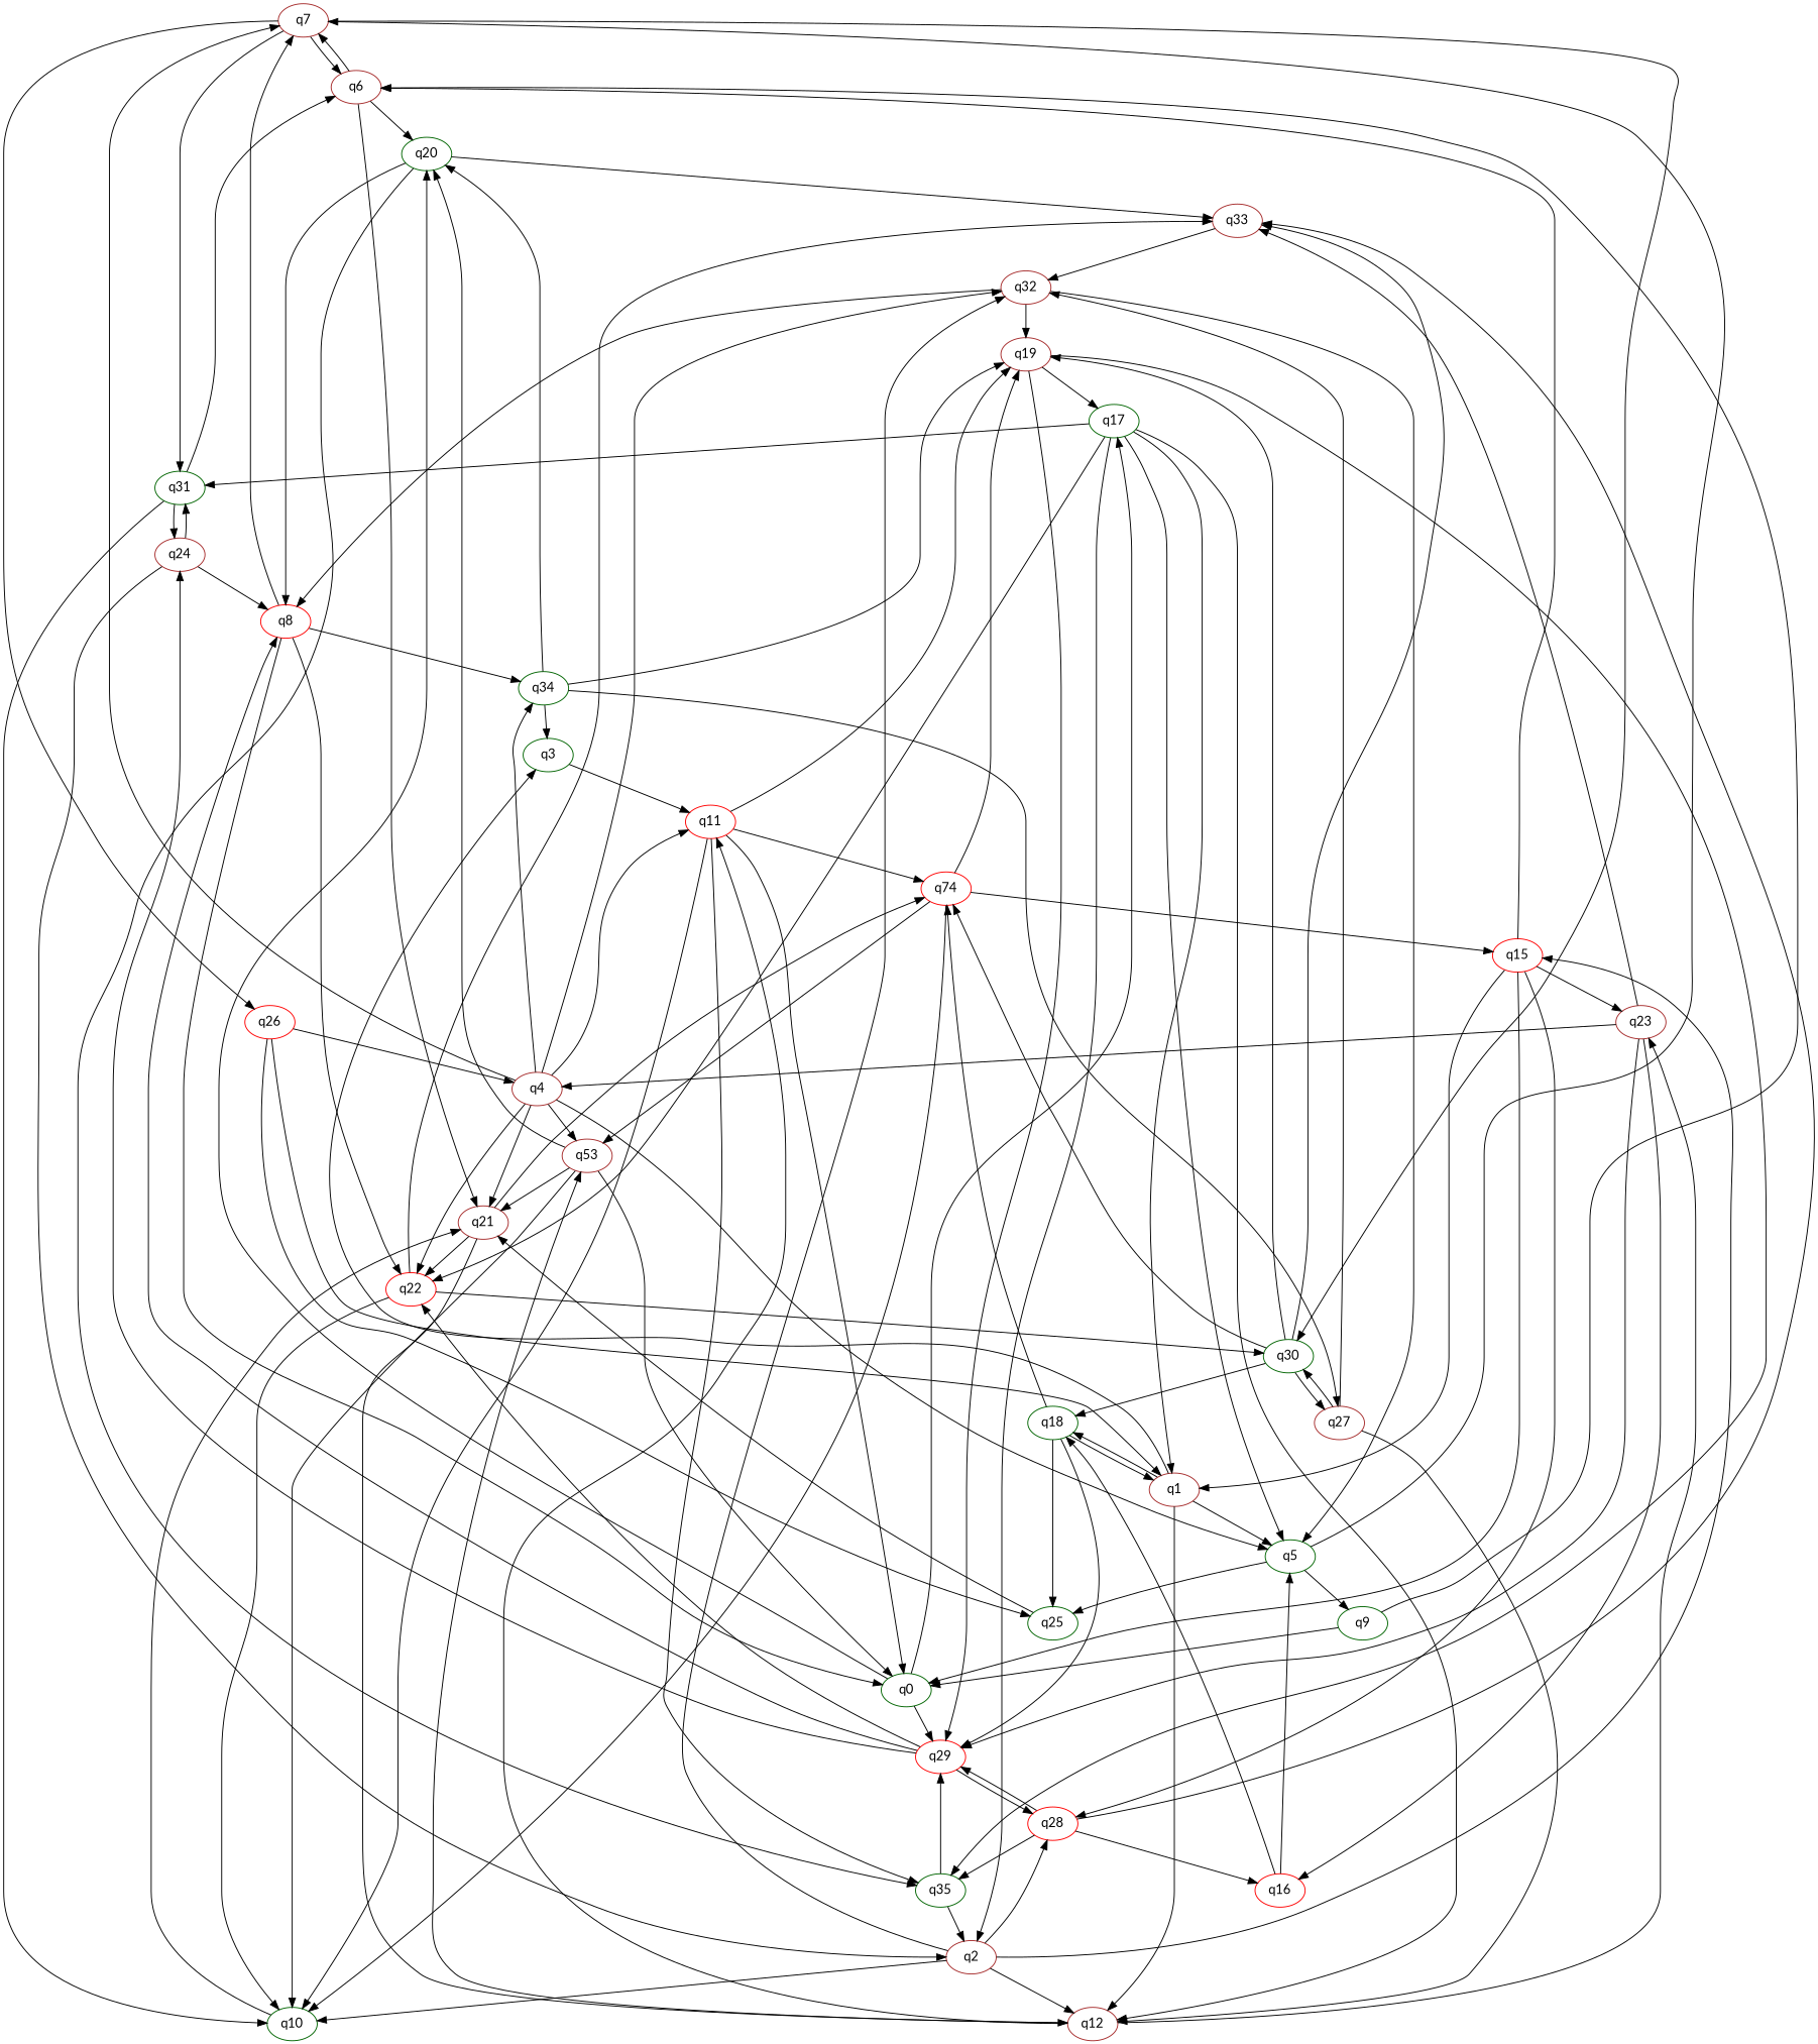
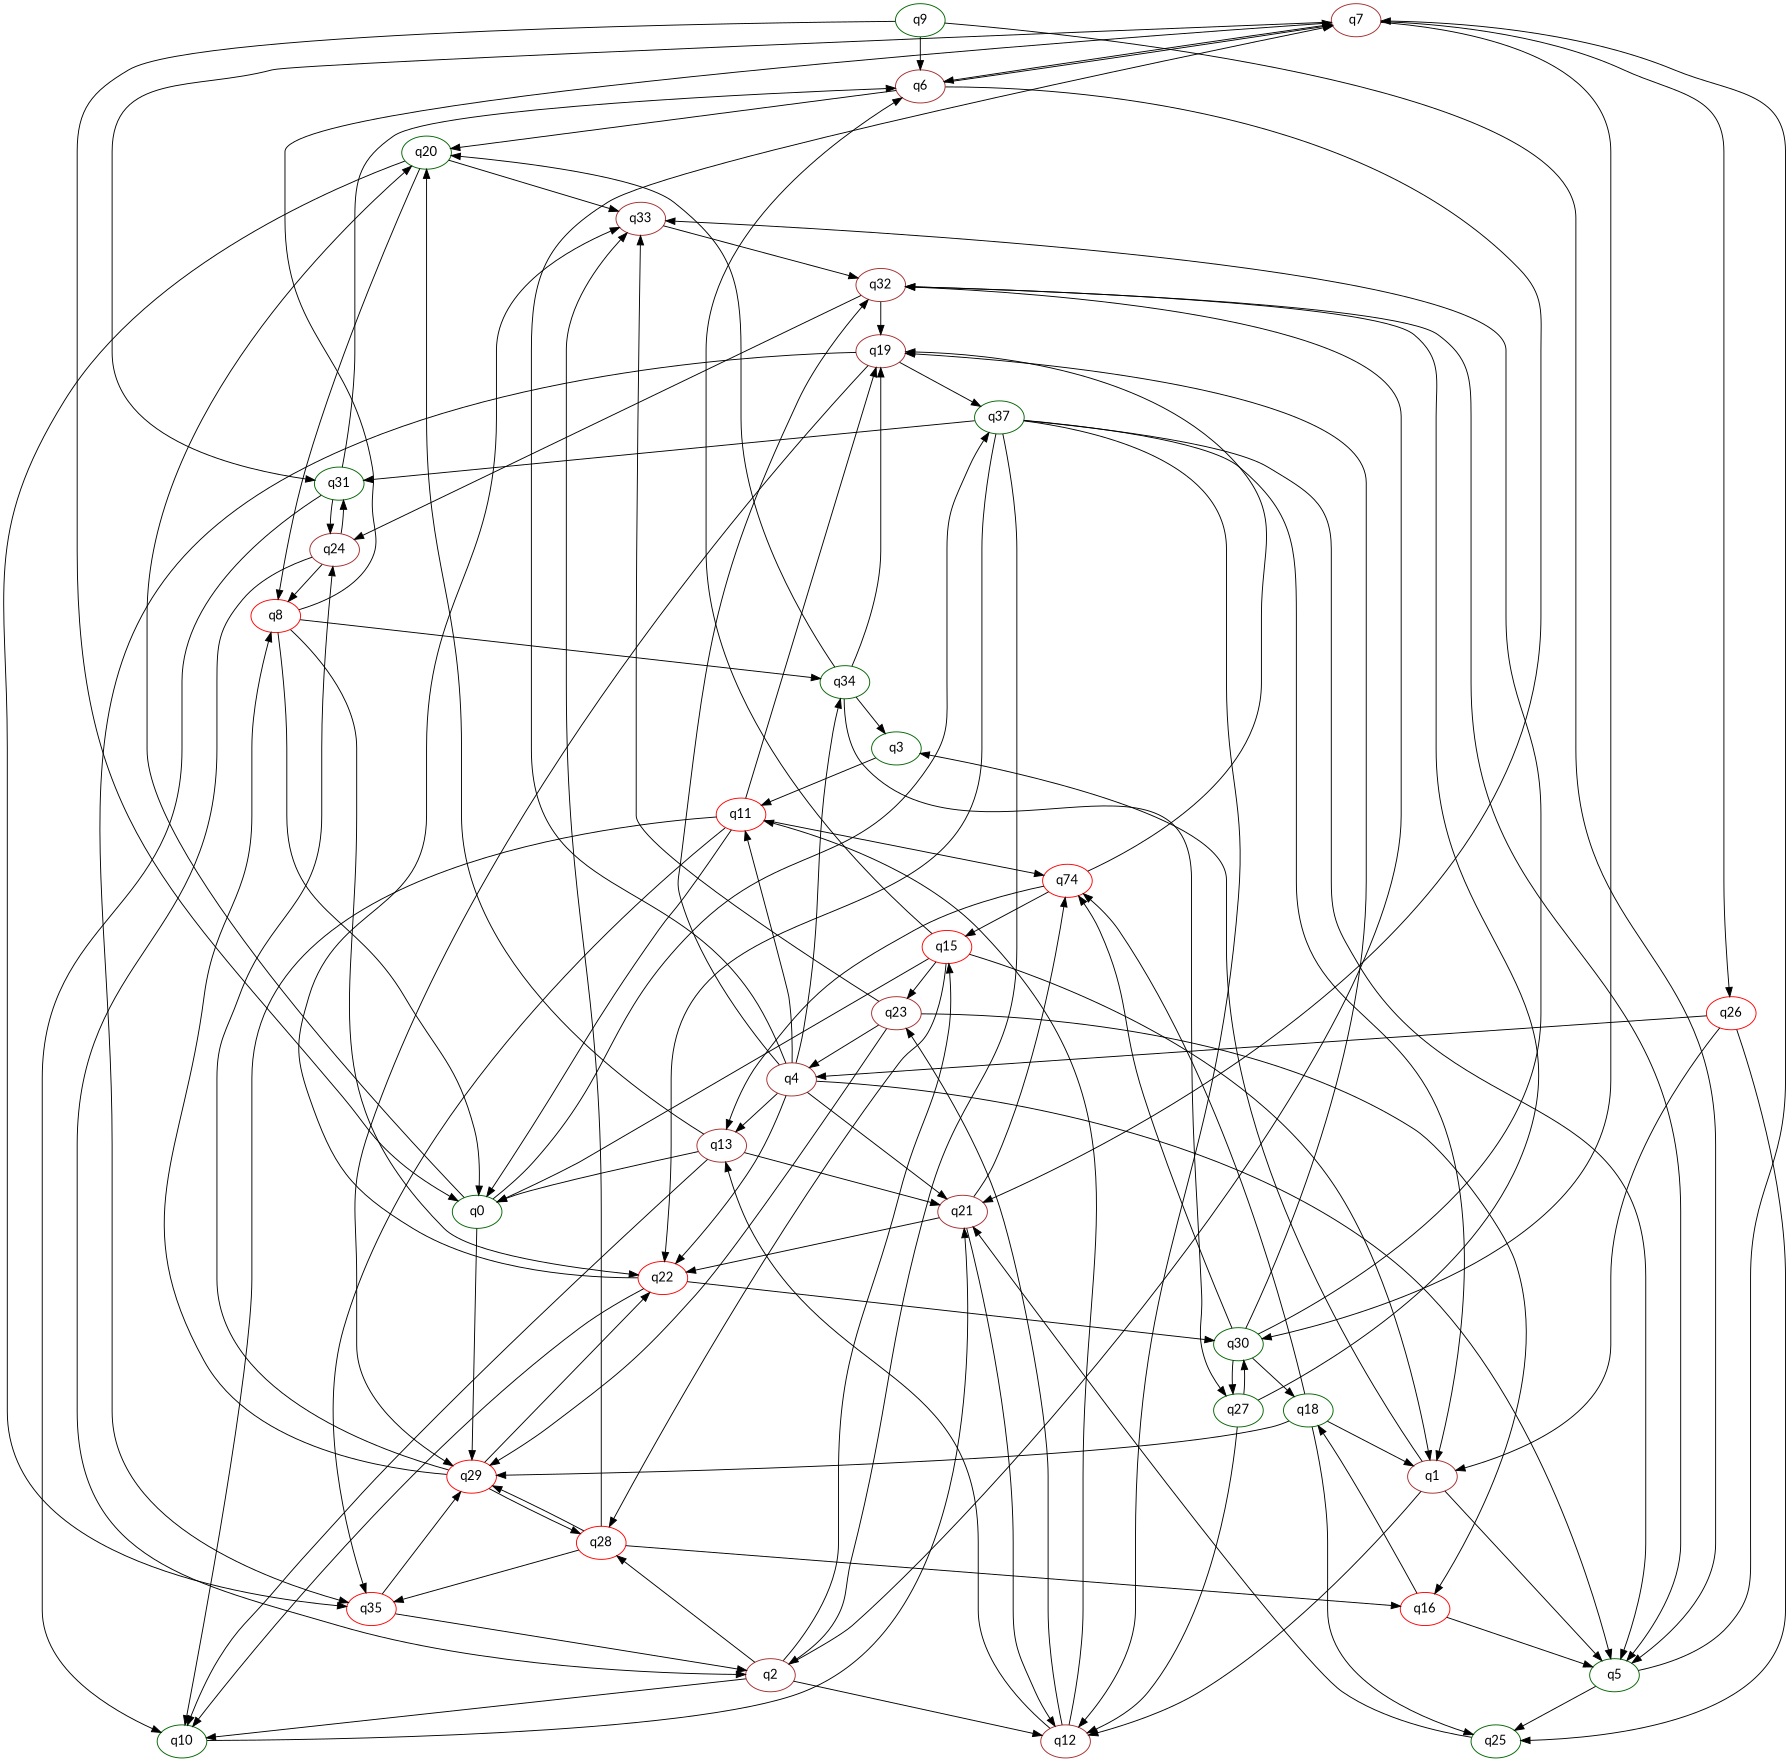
  digraph {
    fontname=Lato
    node [color=brown fontname=Lato]
    edge [fontname=Lato]
    q7 [initial=1]
    q6
    q26 [color=red]
    q30 [color=darkgreen]
    q31 [color=darkgreen]
    q21
    q20 [color=darkgreen]
    q1
    q25 [color=darkgreen]
    q4
    q33
    q18 [color=darkgreen]
    n13 [color=red label=q74]
    q19
-   q27
+   q27 [color=darkgreen]
    q10 [color=darkgreen final=1]
    q24
    q12
    q22 [color=red]
    q0 [color=darkgreen]
-   q17 [color=darkgreen]
+   q17 [color=darkgreen label=q37]
    q29 [color=red]
    q5 [color=darkgreen]
    q2
    q8 [color=red]
-   q35 [color=darkgreen]
+   q35 [color=red]
    q28 [color=red]
    q3 [color=darkgreen]
    q11 [color=red]
-   q13 [label=q53]
+   q13
    q23
    q15 [color=red]
    q32
    q9 [color=darkgreen]
    q34 [color=darkgreen]
    q16 [color=red]
    q7 -> q6
    q7 -> q26
    q7 -> q30
    q7 -> q31
    q6 -> q7
    q6 -> q21
    q6 -> q20
    q26 -> q1
    q26 -> q25
    q26 -> q4
    q30 -> q33
    q30 -> q18
    q30 -> n13
    q30 -> q19
    q30 -> q27
    q31 -> q6
    q31 -> q10
    q31 -> q24
    q21 -> n13
    q21 -> q12
    q21 -> q22
    q20 -> q33
    q20 -> q8
    q20 -> q35
-   q1 -> q18
    q1 -> q12
    q1 -> q5
    q1 -> q3
    q25 -> q21
    q4 -> q7
    q4 -> q21
    q4 -> q22
    q4 -> q5
    q4 -> q11
    q4 -> q13
    q4 -> q32
    q4 -> q34
    q33 -> q32
    q18 -> q1
    q18 -> q25
    q18 -> n13
    q18 -> q29
    n13 -> q19
-   n13 -> q10
    n13 -> q13
    n13 -> q15
    q19 -> q17
    q19 -> q29
    q19 -> q35
    q27 -> q30
    q27 -> q12
    q27 -> q32
    q10 -> q21
    q24 -> q31
    q24 -> q2
    q24 -> q8
    q12 -> q11
    q12 -> q13
    q12 -> q23
    q22 -> q30
    q22 -> q33
    q22 -> q10
    q0 -> q20
    q0 -> q17
    q0 -> q29
    q17 -> q31
    q17 -> q1
    q17 -> q12
    q17 -> q22
    q17 -> q5
    q17 -> q2
    q29 -> q24
    q29 -> q22
    q29 -> q8
    q29 -> q28
    q5 -> q7
    q5 -> q25
    q2 -> q10
    q2 -> q12
    q2 -> q28
    q2 -> q15
    q2 -> q32
    q8 -> q7
    q8 -> q22
    q8 -> q0
    q8 -> q34
    q35 -> q29
    q35 -> q2
    q28 -> q33
    q28 -> q29
    q28 -> q35
    q28 -> q16
    q3 -> q11
    q11 -> n13
    q11 -> q19
    q11 -> q10
    q11 -> q0
    q11 -> q35
    q13 -> q21
    q13 -> q20
    q13 -> q10
    q13 -> q0
    q23 -> q4
    q23 -> q33
    q23 -> q29
    q23 -> q16
    q15 -> q6
    q15 -> q1
    q15 -> q0
    q15 -> q28
    q15 -> q23
    q32 -> q19
    q32 -> q5
-   q32 -> q8
+   q32 -> q24
    q9 -> q6
    q9 -> q0
-   q5 -> q9
+   q9 -> q5
    q34 -> q20
    q34 -> q19
    q34 -> q27
    q34 -> q3
    q16 -> q18
    q16 -> q5
  }
